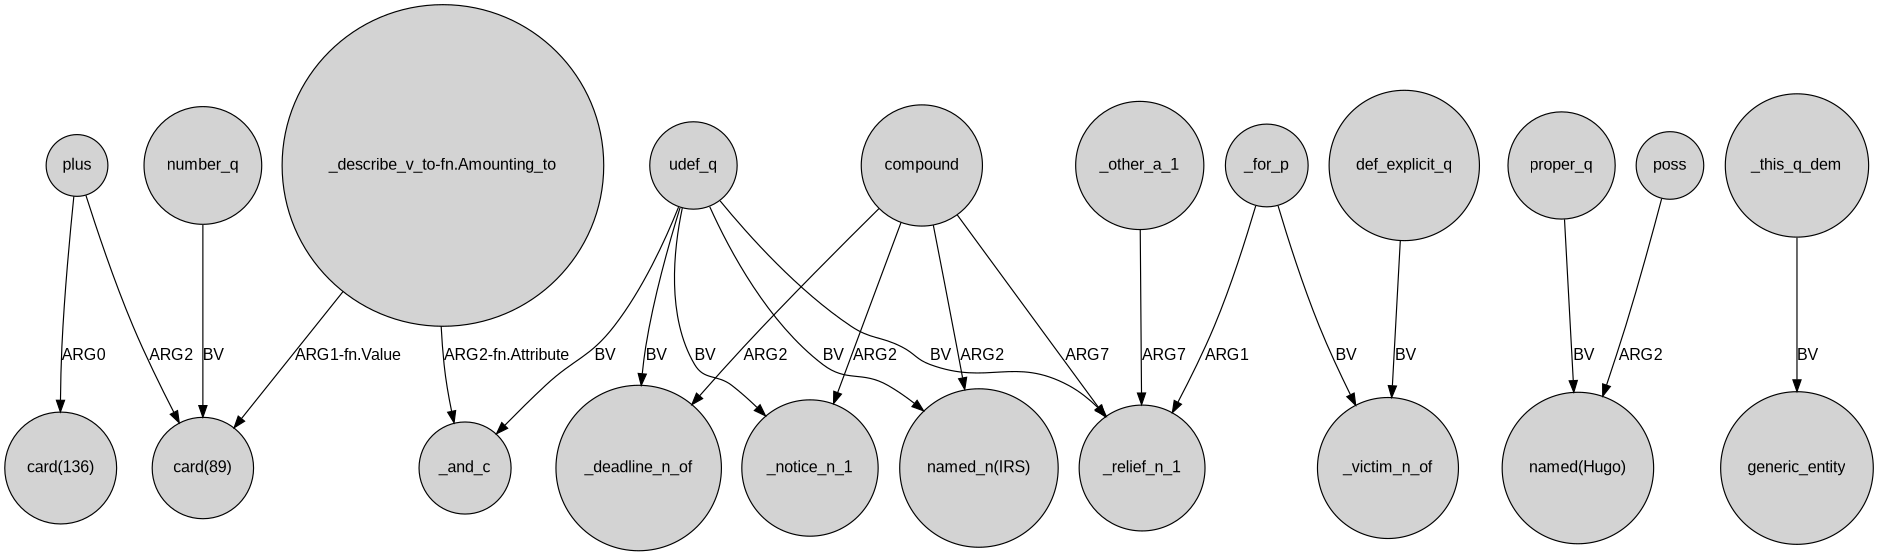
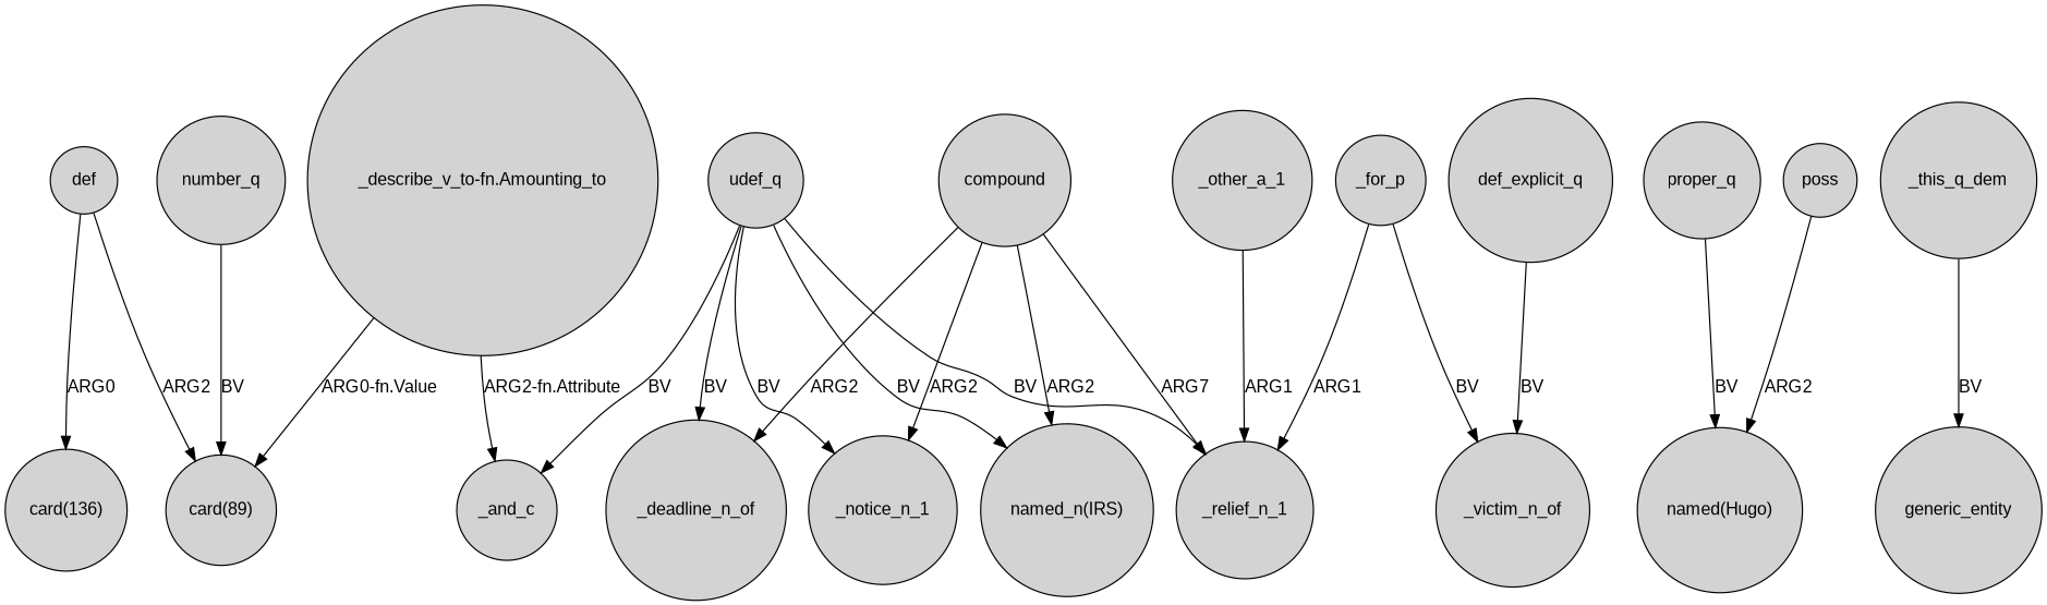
  digraph {
    fontname="Liberation Sans"
    node [fontname="Liberation Sans" shape=circle style=filled]
    edge [fontname="Liberation Sans"]
    "_describe_v_to-fn.Amounting_to"
    "card(89)"
    _and_c
    number_q
    proper_q
    "named(Hugo)"
    compound
    _relief_n_1
    "named_n(IRS)"
    _notice_n_1
    _deadline_n_of
    udef_q
    def_explicit_q
    _victim_n_of
    _other_a_1
-   plus
+   plus [label=def]
    "card(136)"
    _this_q_dem
    generic_entity
    poss
    _for_p
-   "_describe_v_to-fn.Amounting_to" -> "card(89)" [label="ARG1-fn.Value"]
+   "_describe_v_to-fn.Amounting_to" -> "card(89)" [label="ARG0-fn.Value"]
    "_describe_v_to-fn.Amounting_to" -> _and_c [label="ARG2-fn.Attribute"]
    number_q -> "card(89)" [label=BV]
    proper_q -> "named(Hugo)" [label=BV]
    compound -> _relief_n_1 [label=ARG7]
    compound -> "named_n(IRS)" [label=ARG2]
    compound -> _notice_n_1 [label=ARG2]
    compound -> _deadline_n_of [label=ARG2]
    udef_q -> _and_c [label=BV]
    udef_q -> _relief_n_1 [label=BV]
    udef_q -> "named_n(IRS)" [label=BV]
    udef_q -> _notice_n_1 [label=BV]
    udef_q -> _deadline_n_of [label=BV]
    def_explicit_q -> _victim_n_of [label=BV]
-   _other_a_1 -> _relief_n_1 [label=ARG7]
+   _other_a_1 -> _relief_n_1 [label=ARG1]
    plus -> "card(89)" [label=ARG2]
    plus -> "card(136)" [label=ARG0]
    _this_q_dem -> generic_entity [label=BV]
    poss -> "named(Hugo)" [label=ARG2]
    _for_p -> _relief_n_1 [label=ARG1]
    _for_p -> _victim_n_of [label=BV]
  }
